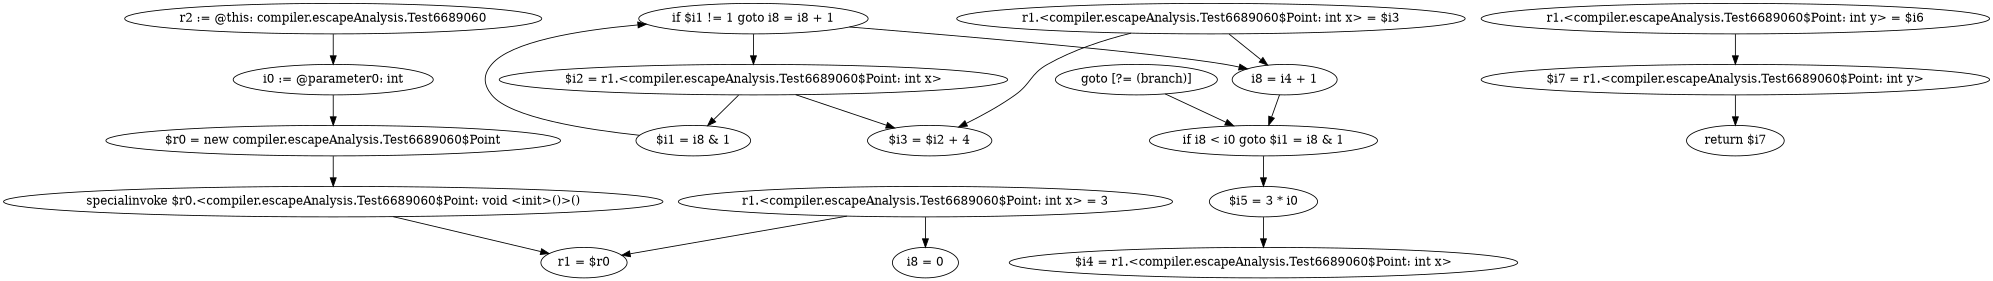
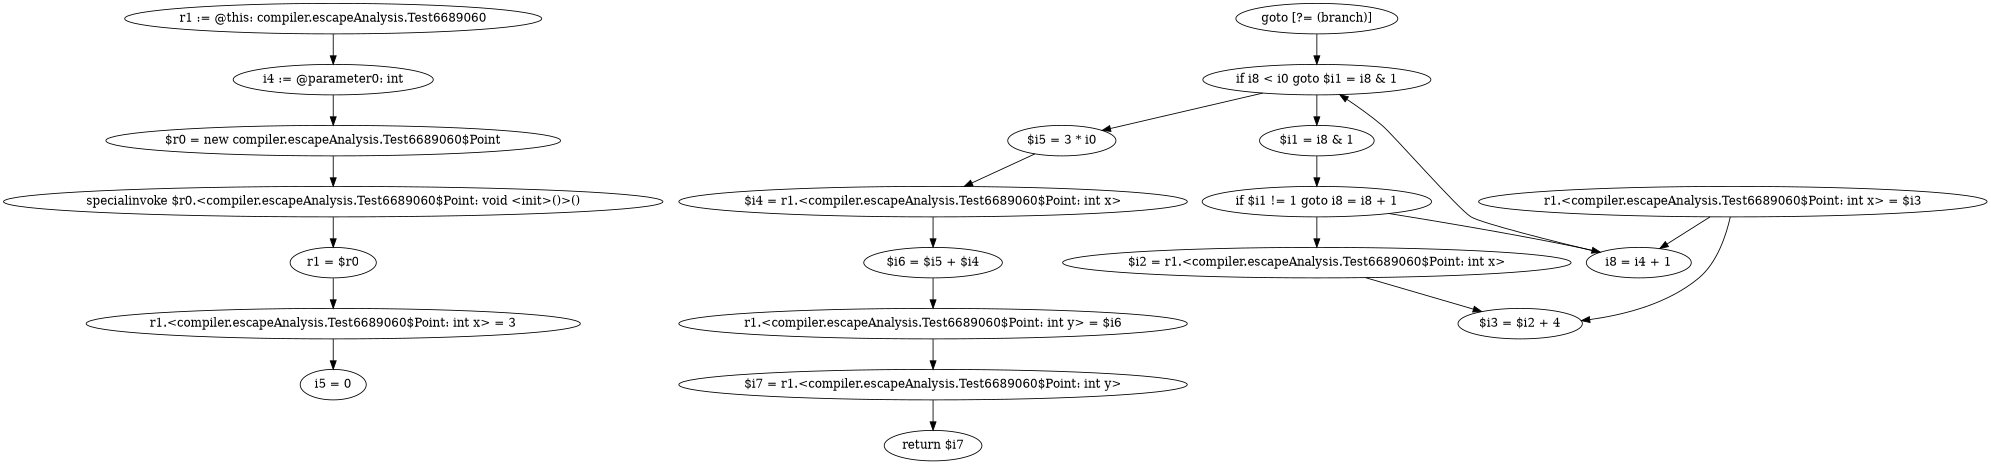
  digraph {
-   "r2 := @this: compiler.escapeAnalysis.Test6689060"
-   "i0 := @parameter0: int"
+   "r2 := @this: compiler.escapeAnalysis.Test6689060" [label="r1 := @this: compiler.escapeAnalysis.Test6689060"]
+   "i0 := @parameter0: int" [label="i4 := @parameter0: int"]
    "$r0 = new compiler.escapeAnalysis.Test6689060$Point"
    "specialinvoke $r0.<compiler.escapeAnalysis.Test6689060$Point: void <init>()>()"
    "r1 = $r0"
    "r1.<compiler.escapeAnalysis.Test6689060$Point: int x> = 3"
-   "i8 = 0"
+   "i8 = 0" [label="i5 = 0"]
    "goto [?= (branch)]"
    "if i8 < i0 goto $i1 = i8 & 1"
    "$i1 = i8 & 1"
    "$i5 = 3 * i0"
    "if $i1 != 1 goto i8 = i8 + 1"
    "$i2 = r1.<compiler.escapeAnalysis.Test6689060$Point: int x>"
    n14 [label="i8 = i4 + 1"]
    "$i3 = $i2 + 4"
    "r1.<compiler.escapeAnalysis.Test6689060$Point: int x> = $i3"
    "$i4 = r1.<compiler.escapeAnalysis.Test6689060$Point: int x>"
+   "$i6 = $i5 + $i4"
    "r1.<compiler.escapeAnalysis.Test6689060$Point: int y> = $i6"
    "$i7 = r1.<compiler.escapeAnalysis.Test6689060$Point: int y>"
    "return $i7"
    "r2 := @this: compiler.escapeAnalysis.Test6689060" -> "i0 := @parameter0: int"
    "i0 := @parameter0: int" -> "$r0 = new compiler.escapeAnalysis.Test6689060$Point"
    "$r0 = new compiler.escapeAnalysis.Test6689060$Point" -> "specialinvoke $r0.<compiler.escapeAnalysis.Test6689060$Point: void <init>()>()"
    "specialinvoke $r0.<compiler.escapeAnalysis.Test6689060$Point: void <init>()>()" -> "r1 = $r0"
-   "r1.<compiler.escapeAnalysis.Test6689060$Point: int x> = 3" -> "r1 = $r0"
+   "r1 = $r0" -> "r1.<compiler.escapeAnalysis.Test6689060$Point: int x> = 3"
    "r1.<compiler.escapeAnalysis.Test6689060$Point: int x> = 3" -> "i8 = 0"
    "goto [?= (branch)]" -> "if i8 < i0 goto $i1 = i8 & 1"
-   "$i2 = r1.<compiler.escapeAnalysis.Test6689060$Point: int x>" -> "$i1 = i8 & 1"
+   "if i8 < i0 goto $i1 = i8 & 1" -> "$i1 = i8 & 1"
    "if i8 < i0 goto $i1 = i8 & 1" -> "$i5 = 3 * i0"
    "$i1 = i8 & 1" -> "if $i1 != 1 goto i8 = i8 + 1"
    "$i5 = 3 * i0" -> "$i4 = r1.<compiler.escapeAnalysis.Test6689060$Point: int x>"
    "if $i1 != 1 goto i8 = i8 + 1" -> "$i2 = r1.<compiler.escapeAnalysis.Test6689060$Point: int x>"
    "if $i1 != 1 goto i8 = i8 + 1" -> n14
    "$i2 = r1.<compiler.escapeAnalysis.Test6689060$Point: int x>" -> "$i3 = $i2 + 4"
    n14 -> "if i8 < i0 goto $i1 = i8 & 1"
    "r1.<compiler.escapeAnalysis.Test6689060$Point: int x> = $i3" -> n14
    "r1.<compiler.escapeAnalysis.Test6689060$Point: int x> = $i3" -> "$i3 = $i2 + 4"
+   "$i4 = r1.<compiler.escapeAnalysis.Test6689060$Point: int x>" -> "$i6 = $i5 + $i4"
+   "$i6 = $i5 + $i4" -> "r1.<compiler.escapeAnalysis.Test6689060$Point: int y> = $i6"
    "r1.<compiler.escapeAnalysis.Test6689060$Point: int y> = $i6" -> "$i7 = r1.<compiler.escapeAnalysis.Test6689060$Point: int y>"
    "$i7 = r1.<compiler.escapeAnalysis.Test6689060$Point: int y>" -> "return $i7"
  }
